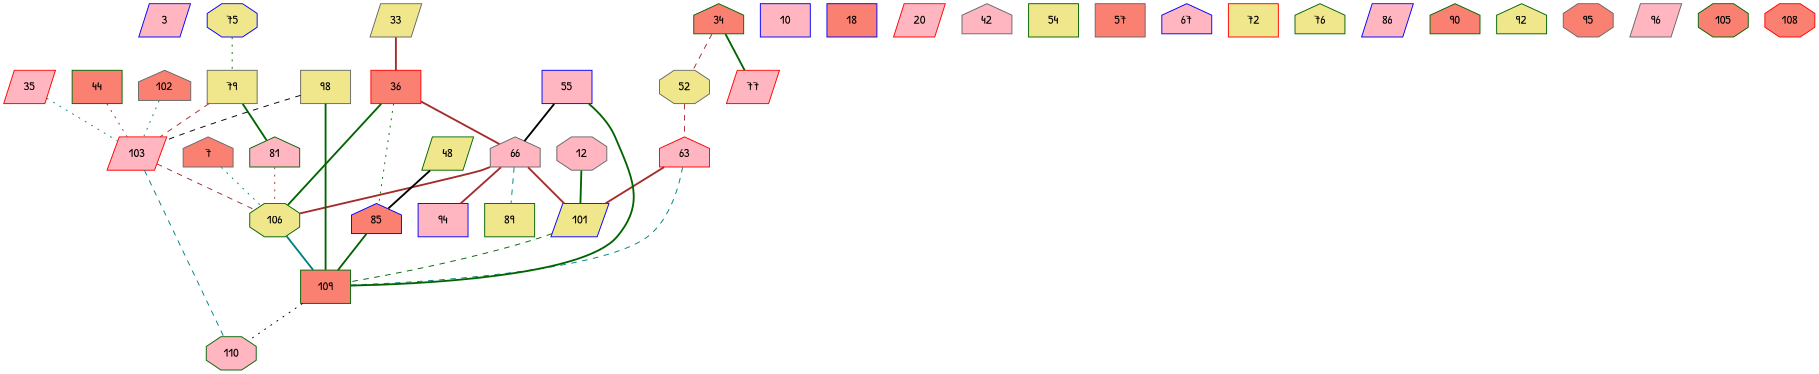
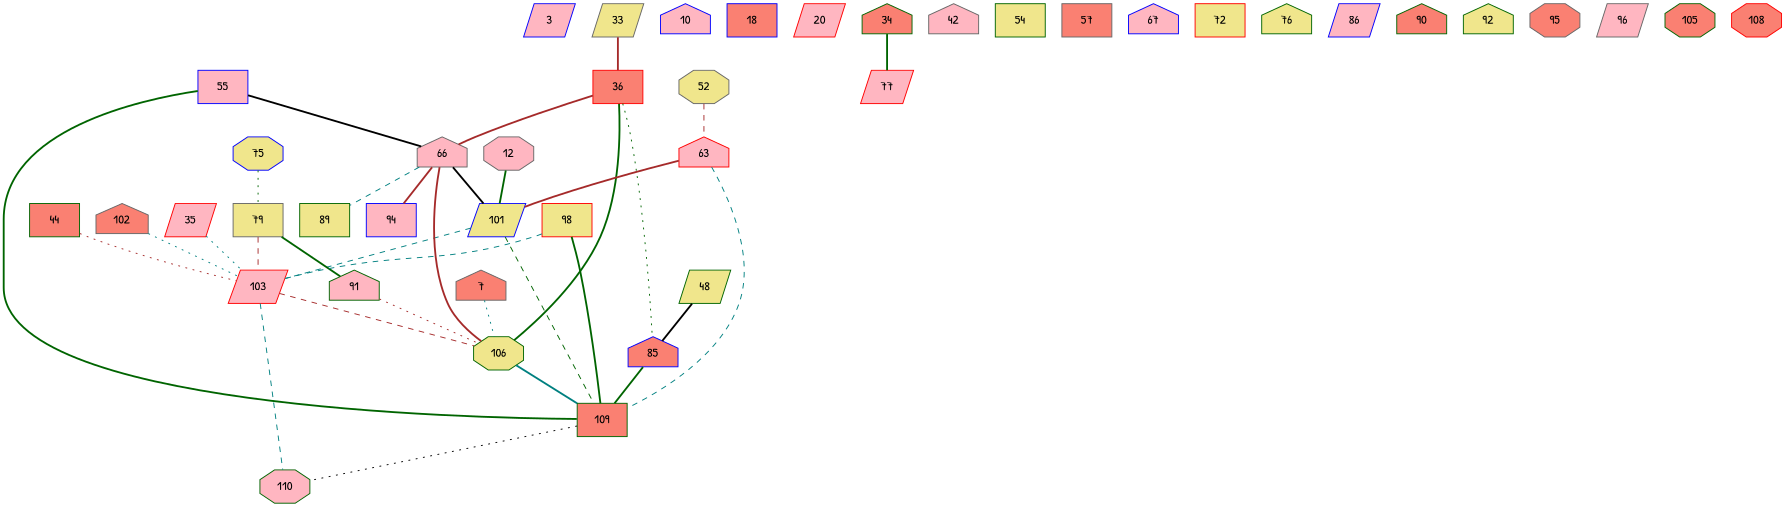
  graph {
    fontname="Patrick Hand"
    node [color=darkgreen fillcolor=lightpink fontname="Patrick Hand" shape=house style=filled]
    edge [color=brown fontname="Patrick Hand" style=bold]
    3 [color=blue shape=parallelogram]
    7 [color=gray40 fillcolor=salmon super="+2"]
    106 [fillcolor=khaki shape=octagon super="+100"]
    109 [fillcolor=salmon shape=box super="+104+88+93+99+107+97"]
-   10 [color=blue shape=box]
+   10 [color=blue]
    12 [color=gray40 shape=octagon super="+6"]
    101 [color=blue fillcolor=khaki shape=parallelogram super="+46+71"]
    103 [color=red shape=parallelogram super="+69+45+74"]
    18 [color=blue fillcolor=salmon shape=box]
    20 [color=red shape=parallelogram]
    36 [color=red fillcolor=salmon shape=box super="+17"]
    66 [color=gray40 super="+47"]
    85 [color=blue fillcolor=salmon super="+21+70+39"]
    33 [color=gray40 fillcolor=khaki shape=parallelogram]
    34 [fillcolor=salmon super="+16"]
    52 [color=gray40 fillcolor=khaki shape=octagon super="+27"]
    77 [color=red shape=parallelogram]
    63 [color=red super="+37"]
    110 [shape=octagon]
    35 [color=red shape=parallelogram]
    89 [fillcolor=khaki shape=box]
    94 [color=blue shape=box super="+29"]
    42 [color=gray40]
    44 [fillcolor=salmon shape=box]
    48 [fillcolor=khaki shape=parallelogram]
    54 [fillcolor=khaki shape=box]
    55 [color=blue shape=box]
    57 [color=gray40 fillcolor=salmon shape=box]
    67 [color=blue]
    72 [color=red fillcolor=khaki shape=box]
    79 [color=gray40 fillcolor=khaki shape=box super="+40+19+59+73"]
-   91 [super="+1+78" label=81]
+   91 [super="+1+78"]
    75 [color=blue fillcolor=khaki shape=octagon]
    76 [fillcolor=khaki]
    86 [color=blue shape=parallelogram]
    90 [fillcolor=salmon]
    92 [fillcolor=khaki]
    95 [color=gray40 fillcolor=salmon shape=octagon]
    96 [color=gray40 shape=parallelogram]
-   98 [color=gray40 fillcolor=khaki shape=box]
+   98 [color=red fillcolor=khaki shape=box]
    102 [color=gray40 fillcolor=salmon super="+60+58+62"]
    105 [fillcolor=salmon shape=octagon]
    108 [color=red fillcolor=salmon shape=octagon]
    7 -- 106 [color=teal style=dotted]
    106 -- 109 [color=teal weight=4]
    109 -- 110 [color=black style=dotted]
    12 -- 101 [color=darkgreen]
    101 -- 109 [color=darkgreen style=dashed]
+   101 -- 103 [color=teal style=dashed weight=2]
    103 -- 106 [style=dashed weight=2]
    103 -- 110 [color=teal style=dashed]
    36 -- 106 [color=darkgreen]
    36 -- 66 [weight=2]
    36 -- 85 [color=darkgreen style=dotted weight=2]
    66 -- 106
-   66 -- 101 [weight=2]
+   66 -- 101 [color=black weight=2]
    66 -- 89 [color=teal style=dashed]
    66 -- 94
    85 -- 109 [color=darkgreen weight=4]
    33 -- 36
-   34 -- 52 [style=dashed]
    34 -- 77 [color=darkgreen]
    52 -- 63 [style=dashed]
    63 -- 109 [color=teal style=dashed]
    63 -- 101 [weight=2]
    35 -- 103 [color=teal style=dotted]
    44 -- 103 [style=dotted]
    48 -- 85 [color=black]
    55 -- 109 [color=darkgreen]
    55 -- 66 [color=black]
    79 -- 103 [style=dashed weight=2]
    79 -- 91 [color=darkgreen]
    91 -- 106 [style=dotted]
    75 -- 79 [color=darkgreen style=dotted]
    98 -- 109 [color=darkgreen weight=3]
-   98 -- 103 [color=black style=dashed]
+   98 -- 103 [color=teal style=dashed]
    102 -- 103 [color=teal style=dotted]
  }
